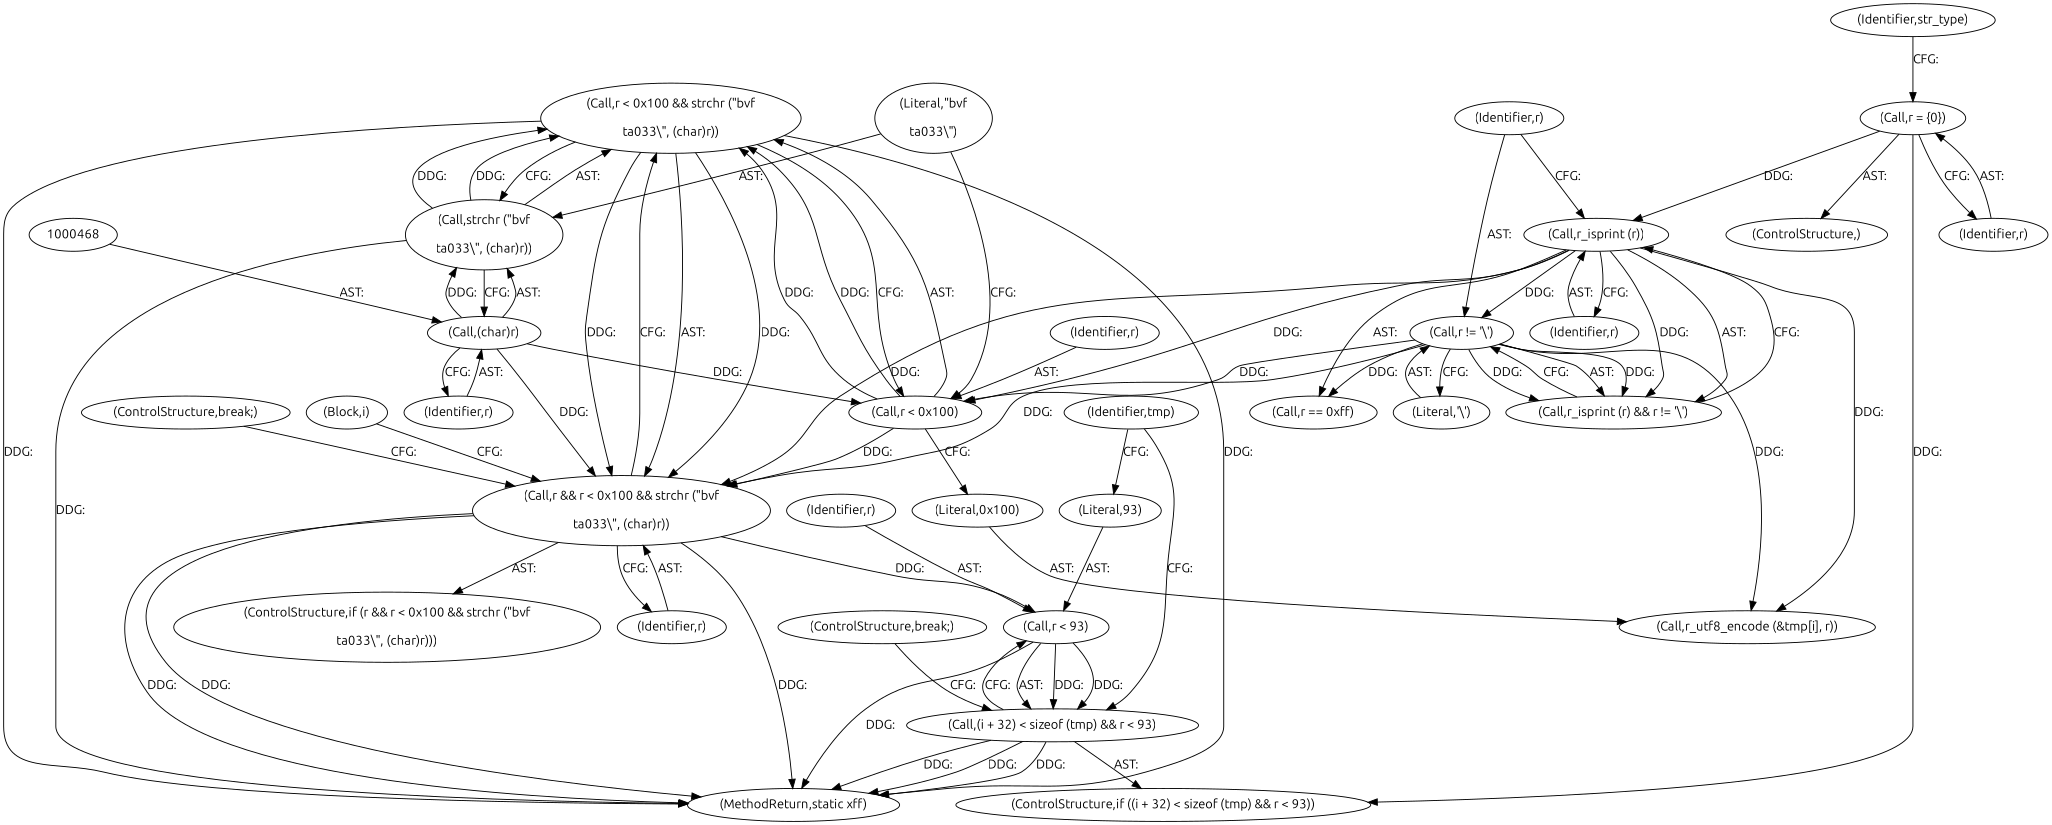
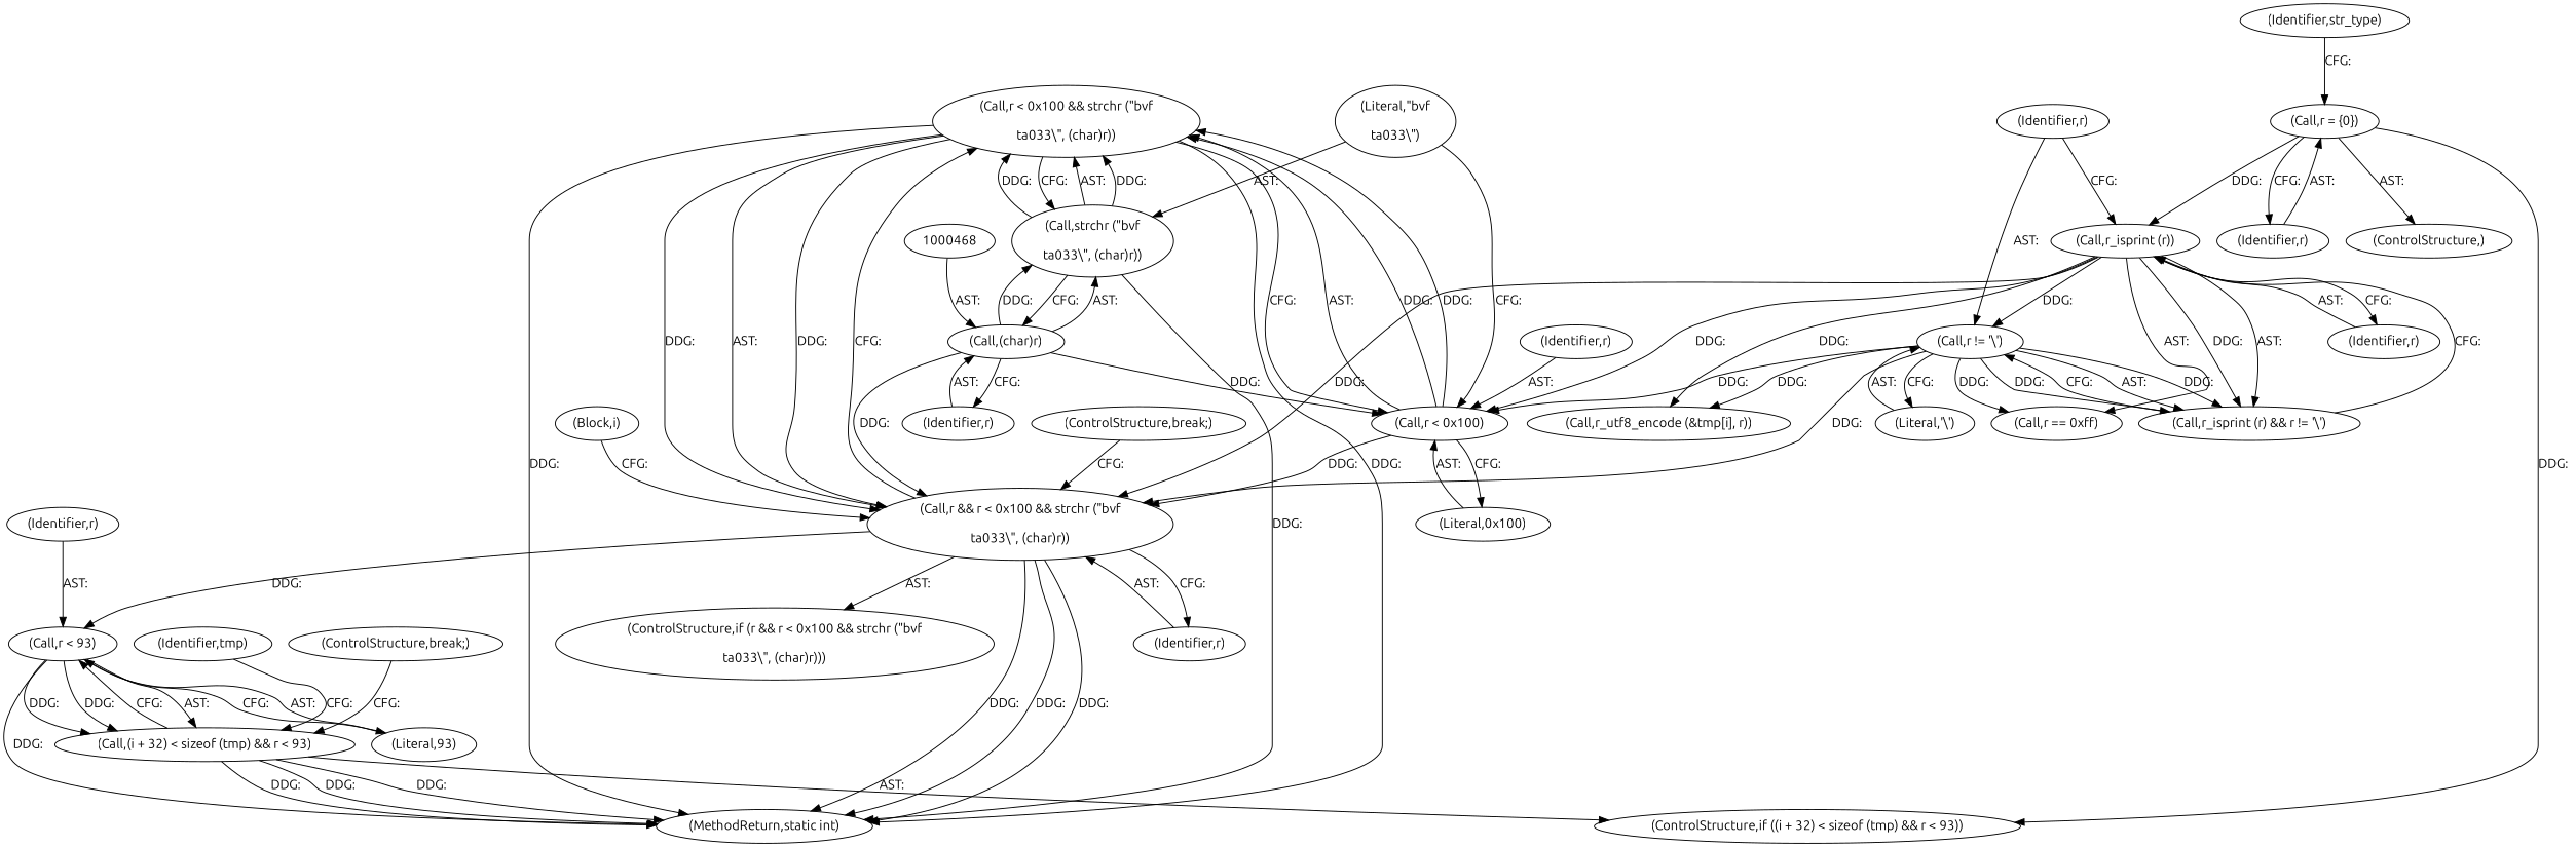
  digraph {
    fontname=Ubuntu
    node [fontname=Ubuntu]
    edge [fontname=Ubuntu]
    n1 [label="(Call,r < 0x100 && strchr (\"\b\v\f\n\r\t\a\033\\\", (char)r))"]
    n2 [label="(Call,r < 0x100)"]
    n3 [label="(Call,strchr (\"\b\v\f\n\r\t\a\033\\\", (char)r))"]
    n4 [label="(Call,r && r < 0x100 && strchr (\"\b\v\f\n\r\t\a\033\\\", (char)r))"]
-   n5 [label="(MethodReturn,static xff)"]
+   n5 [label="(MethodReturn,static int)"]
    n6 [label="(Literal,0x100)"]
    n7 [label="(Call,(char)r)"]
    n8 [label="(Call,r < 93)"]
    n9 [label="(ControlStructure,if (r && r < 0x100 && strchr (\"\b\v\f\n\r\t\a\033\\\", (char)r)))"]
    n10 [label="(Identifier,r)"]
    n11 [label="(Identifier,r)"]
    n12 [label="(Call,r != '\\')"]
    n13 [label="(Call,r_utf8_encode (&tmp[i], r))"]
    n14 [label="(Call,r == 0xff)"]
    n15 [label="(Literal,'\\')"]
    n16 [label="(Call,r_isprint (r) && r != '\\')"]
    n17 [label="(Call,r_isprint (r))"]
    n18 [label="(Identifier,r)"]
    n19 [label="(Call,r = {0})"]
    n20 [label="(Identifier,r)"]
    n21 [label="(ControlStructure,)"]
    n22 [label="(ControlStructure,if ((i + 32) < sizeof (tmp) && r < 93))"]
    n23 [label="(Call,(i + 32) < sizeof (tmp) && r < 93)"]
    n24 [label="(Literal,93)"]
    n25 [label="(Literal,\"\b\v\f\n\r\t\a\033\\\")"]
    n26 [label="(Identifier,r)"]
    n27 [label="(ControlStructure,break;)"]
    n28 [label="(Block,i)"]
    n29 [label="(Identifier,r)"]
    n30 [label="(Identifier,r)"]
    n31 [label="(Identifier,tmp)"]
    n32 [label="(Identifier,str_type)"]
    n33 [label="(ControlStructure,break;)"]
    1000468
    n1 -> n2 [label="CFG: "]
    n1 -> n3 [label="CFG: "]
    n1 -> n4 [label="AST: "]
    n1 -> n4 [label="DDG: "]
    n1 -> n4 [label="DDG: "]
    n1 -> n5 [label="DDG: "]
    n1 -> n5 [label="DDG: "]
    n2 -> n1 [label="AST: "]
    n2 -> n1 [label="DDG: "]
    n2 -> n1 [label="DDG: "]
    n2 -> n4 [label="DDG: "]
    n2 -> n6 [label="CFG: "]
    n3 -> n1 [label="AST: "]
    n3 -> n1 [label="DDG: "]
    n3 -> n1 [label="DDG: "]
    n3 -> n5 [label="DDG: "]
    n3 -> n7 [label="CFG: "]
    n4 -> n1 [label="CFG: "]
    n4 -> n5 [label="DDG: "]
    n4 -> n5 [label="DDG: "]
    n4 -> n5 [label="DDG: "]
    n4 -> n8 [label="DDG: "]
    n4 -> n9 [label="AST: "]
    n4 -> n10 [label="CFG: "]
-   n6 -> n13 [label="AST: "]
+   n6 -> n2 [label="AST: "]
    n7 -> n2 [label="DDG: "]
    n7 -> n3 [label="AST: "]
    n7 -> n3 [label="DDG: "]
    n7 -> n4 [label="DDG: "]
    n7 -> n11 [label="CFG: "]
    n8 -> n5 [label="DDG: "]
    n8 -> n23 [label="AST: "]
    n8 -> n23 [label="DDG: "]
    n8 -> n23 [label="DDG: "]
-   n31 -> n24 [label="CFG: "]
+   n8 -> n24 [label="CFG: "]
    n10 -> n4 [label="AST: "]
    n11 -> n7 [label="AST: "]
    n12 -> n2 [label="DDG: "]
    n12 -> n4 [label="DDG: "]
    n12 -> n13 [label="DDG: "]
    n12 -> n14 [label="DDG: "]
    n12 -> n15 [label="CFG: "]
    n12 -> n16 [label="AST: "]
    n12 -> n16 [label="DDG: "]
    n12 -> n16 [label="DDG: "]
    n15 -> n12 [label="AST: "]
    n16 -> n12 [label="CFG: "]
    n16 -> n17 [label="CFG: "]
    n17 -> n2 [label="DDG: "]
    n17 -> n4 [label="DDG: "]
    n17 -> n12 [label="DDG: "]
    n17 -> n13 [label="DDG: "]
    n17 -> n14 [label="AST: "]
    n17 -> n16 [label="AST: "]
    n17 -> n16 [label="DDG: "]
    n17 -> n18 [label="CFG: "]
    n18 -> n17 [label="AST: "]
    n19 -> n17 [label="DDG: "]
    n19 -> n20 [label="CFG: "]
    n19 -> n21 [label="AST: "]
    n19 -> n22 [label="DDG: "]
    n20 -> n19 [label="AST: "]
    n23 -> n5 [label="DDG: "]
    n23 -> n5 [label="DDG: "]
    n23 -> n5 [label="DDG: "]
    n23 -> n8 [label="CFG: "]
    n23 -> n22 [label="AST: "]
    n24 -> n8 [label="AST: "]
    n25 -> n2 [label="CFG: "]
    n25 -> n3 [label="AST: "]
    n26 -> n2 [label="AST: "]
    n27 -> n4 [label="CFG: "]
    n28 -> n4 [label="CFG: "]
    n29 -> n12 [label="AST: "]
    n29 -> n17 [label="CFG: "]
    n30 -> n8 [label="AST: "]
    n31 -> n23 [label="CFG: "]
    n32 -> n19 [label="CFG: "]
    n33 -> n23 [label="CFG: "]
    1000468 -> n7 [label="AST: "]
  }
